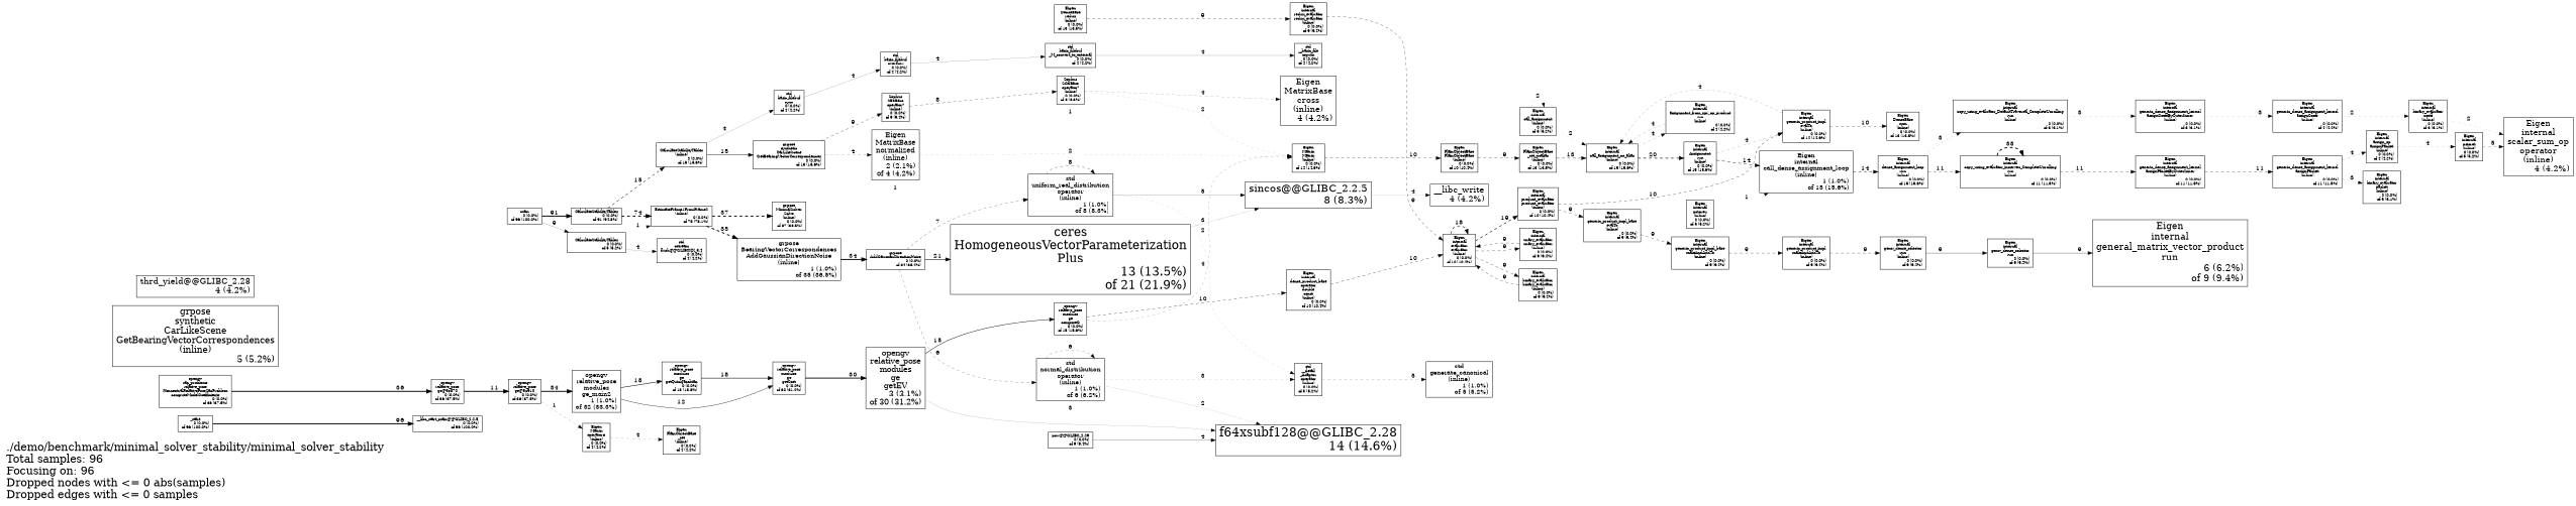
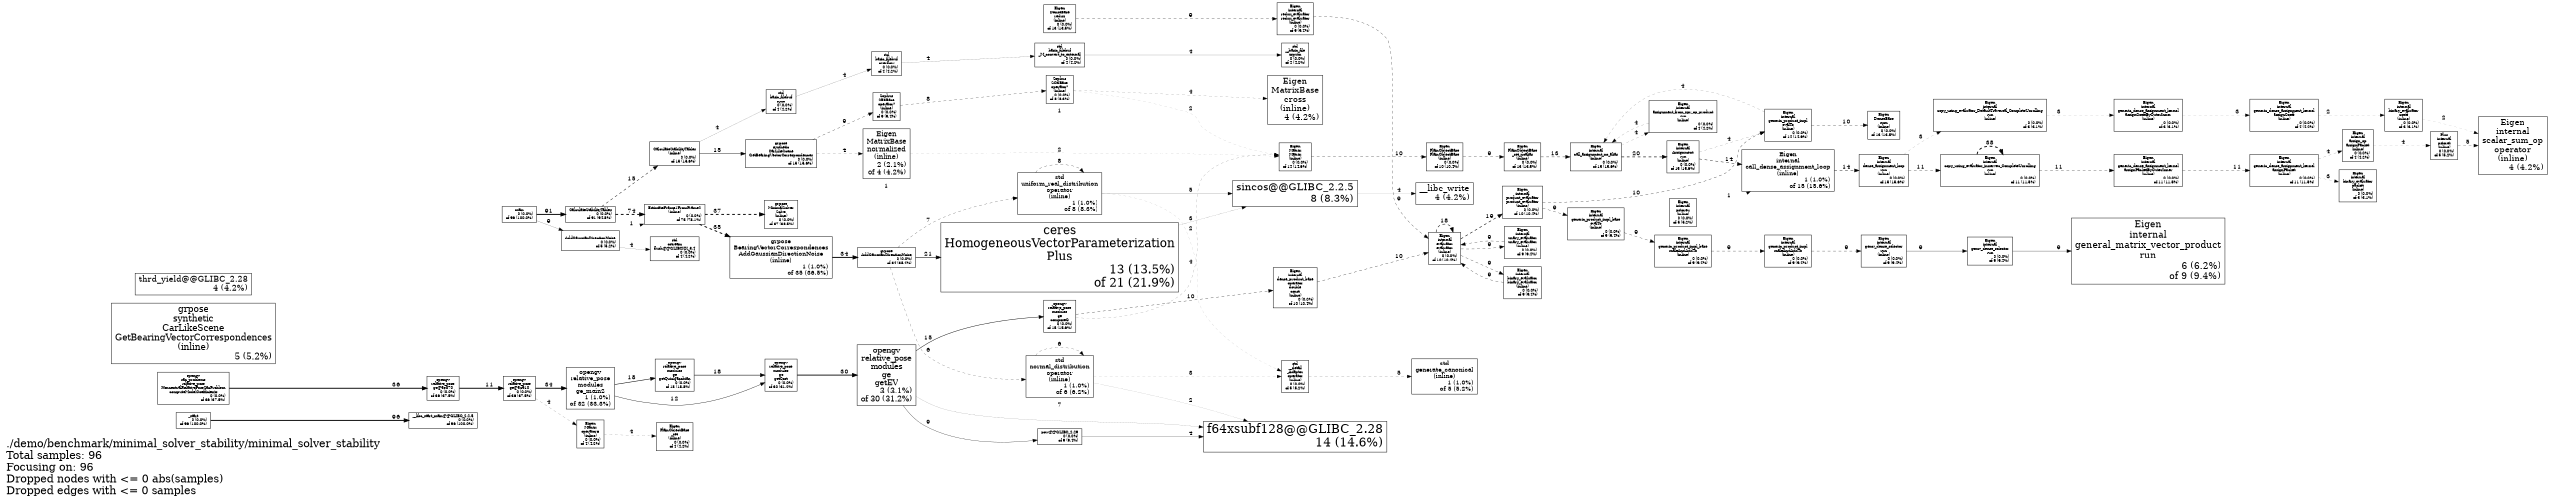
  digraph {
    rankdir=LR
    node [fontsize=8.0 shape=box]
    edge [style="setlinewidth(0.562500),dashed" weight=2]
    n1 [fontsize=24 height=0.25 label="./demo/benchmark/minimal_solver_stability/minimal_solver_stability\lTotal samples: 96\lFocusing on: 96\lDropped nodes with <= 0 abs(samples)\lDropped edges with <= 0 samples\l" shape=plaintext width=0.375]
    n2 [height=0.25 label="__libc_start_main@@GLIBC_2.2.5\n0 (0.0%)\rof 96 (100.0%)\r" width=0.375]
    n3 [height=0.25 label="main\n0 (0.0%)\rof 96 (100.0%)\r" width=0.375]
    n4 [height=0.25 label="CalculateStabilityTables\n0 (0.0%)\rof 91 (94.8%)\r" width=0.375]
-   n5 [height=0.25 label="\nCalculateStabilityTables\n0 (0.0%)\rof 5 (5.2%)\r" width=0.375]
+   n5 [height=0.25 label="\nAddGaussianDirectionNoise\n0 (0.0%)\rof 5 (5.2%)\r" width=0.375]
    n6 [height=0.25 label="_start\n0 (0.0%)\rof 96 (100.0%)\r" width=0.375]
    n7 [height=0.25 label="EstimateFrame1FromFrame2\n(inline)\n0 (0.0%)\rof 75 (78.1%)\r" width=0.375]
    n8 [height=0.25 label="\nCalculateStabilityTables\n(inline)\n0 (0.0%)\rof 15 (15.6%)\r" width=0.375]
    n9 [height=0.25 label="std\nostream\nflush@@GLIBCXX_3.4\n0 (0.0%)\rof 4 (4.2%)\r" width=0.375]
    n10 [height=0.25 label="grpose\nMinimalSolver\nSolve\n(inline)\n0 (0.0%)\rof 37 (38.5%)\r" width=0.375]
    n11 [fontsize=13.1 height=0.25 label="grpose\nBearingVectorCorrespondences\nAddGaussianDirectionNoise\n(inline)\n1 (1.0%)\rof 35 (36.5%)\r" width=0.375]
    n12 [height=0.25 label="grpose\nsynthetic\nCarLikeScene\nGetBearingVectorCorrespondences\n0 (0.0%)\rof 15 (15.6%)\r" width=0.375]
    n13 [height=0.25 label="std\nbasic_filebuf\nsync\n0 (0.0%)\rof 4 (4.2%)\r" width=0.375]
    n14 [height=0.25 label="grpose\nAddGaussianDirectionNoise\n0 (0.0%)\rof 34 (35.4%)\r" width=0.375]
    n15 [height=0.25 label="opengv\nsac_problems\nrelative_pose\nNoncentralRelativePoseSacProblem\ncomputeModelCoefficients\n0 (0.0%)\rof 36 (37.5%)\r" width=0.375]
    n16 [height=0.25 label="opengv\nrelative_pose\nge@5e870\n0 (0.0%)\rof 36 (37.5%)\r" width=0.375]
    n17 [height=0.25 label="opengv\nrelative_pose\nge@5c910\n0 (0.0%)\rof 36 (37.5%)\r" width=0.375]
    n18 [fontsize=13.1 height=0.25 label="opengv\nrelative_pose\nmodules\nge_main2\n1 (1.0%)\rof 32 (33.3%)\r" width=0.375]
    n19 [height=0.25 label="Eigen\nMatrix\noperator=\n(inline)\n0 (0.0%)\rof 4 (4.2%)\r" width=0.375]
    n20 [height=0.25 label="opengv\nrelative_pose\nmodules\nge\ngetCost\n0 (0.0%)\rof 30 (31.2%)\r" width=0.375]
    n21 [height=0.25 label="opengv\nrelative_pose\nmodules\nge\ngetQuickJacobian\n0 (0.0%)\rof 18 (18.8%)\r" width=0.375]
    n22 [height=0.25 label="Eigen\nPlainObjectBase\n_set\n(inline)\n0 (0.0%)\rof 4 (4.2%)\r" width=0.375]
    n23 [fontsize=26.4 height=0.25 label="ceres\nHomogeneousVectorParameterization\nPlus\n13 (13.5%)\rof 21 (21.9%)\r" width=0.375]
    n24 [fontsize=13.1 height=0.25 label="std\nuniform_real_distribution\noperator\n(inline)\n1 (1.0%)\rof 8 (8.3%)\r" width=0.375]
    n25 [fontsize=13.1 height=0.25 label="std\nnormal_distribution\noperator\n(inline)\n1 (1.0%)\rof 6 (6.2%)\r" width=0.375]
    n26 [fontsize=22.4 height=0.25 label="sincos@@GLIBC_2.2.5\n8 (8.3%)\r" width=0.375]
    n27 [height=0.25 label="std\n__detail\n_Adaptor\noperator\n(inline)\n0 (0.0%)\rof 5 (5.2%)\r" width=0.375]
    n28 [fontsize=27.1 height=0.25 label="f64xsubf128@@GLIBC_2.28\n14 (14.6%)\r" width=0.375]
    n29 [fontsize=16.8 height=0.25 label="opengv\nrelative_pose\nmodules\nge\ngetEV\n3 (3.1%)\rof 30 (31.2%)\r" width=0.375]
    n30 [height=0.25 label="opengv\nrelative_pose\nmodules\nge\ncomposeG\n0 (0.0%)\rof 15 (15.6%)\r" width=0.375]
    n31 [height=0.25 label="pow@@GLIBC_2.29\n0 (0.0%)\rof 9 (9.4%)\r" width=0.375]
    n32 [height=0.25 label="Eigen\nMatrix\nMatrix\n(inline)\n0 (0.0%)\rof 14 (14.6%)\r" width=0.375]
    n33 [height=0.25 label="Eigen\ninternal\ndense_product_base\noperator\ndouble\nconst\n(inline)\n0 (0.0%)\rof 10 (10.4%)\r" width=0.375]
    n34 [fontsize=18.2 height=0.25 label="__libc_write\n4 (4.2%)\r" width=0.375]
    n35 [height=0.25 label="Sophus\nSE3Base\noperator*\n(inline)\n0 (0.0%)\rof 9 (9.4%)\r" width=0.375]
    n36 [fontsize=15.2 height=0.25 label="Eigen\nMatrixBase\nnormalized\n(inline)\n2 (2.1%)\rof 4 (4.2%)\r" width=0.375]
    n37 [height=0.25 label="Eigen\ninternal\nAssignment\nrun\n(inline)\n0 (0.0%)\rof 15 (15.6%)\r" width=0.375]
    n38 [fontsize=13.1 height=0.25 label="Eigen\ninternal\ncall_dense_assignment_loop\n(inline)\n1 (1.0%)\rof 15 (15.6%)\r" width=0.375]
    n39 [height=0.25 label="Eigen\ninternal\ngeneric_product_impl\nevalTo\n(inline)\n0 (0.0%)\rof 14 (14.6%)\r" width=0.375]
    n40 [height=0.25 label="Eigen\ninternal\ndense_assignment_loop\nrun\n(inline)\n0 (0.0%)\rof 15 (15.6%)\r" width=0.375]
    n41 [height=0.25 label="Eigen\ninternal\ncall_assignment_no_alias\n(inline)\n0 (0.0%)\rof 15 (15.6%)\r" width=0.375]
    n42 [height=0.25 label="Eigen\nDenseBase\nsum\n(inline)\n0 (0.0%)\rof 13 (13.5%)\r" width=0.375]
    n43 [height=0.25 label="Eigen\ninternal\nassignment_from_xpr_op_product\nrun\n(inline)\n0 (0.0%)\rof 4 (4.2%)\r" width=0.375]
    n44 [height=0.25 label="Eigen\ninternal\ncopy_using_evaluator_innervec_CompleteUnrolling\nrun\n(inline)\n0 (0.0%)\rof 11 (11.5%)\r" width=0.375]
    n45 [height=0.25 label="Eigen\ninternal\ncopy_using_evaluator_DefaultTraversal_CompleteUnrolling\nrun\n(inline)\n0 (0.0%)\rof 3 (3.1%)\r" width=0.375]
    n46 [height=0.25 label="Eigen\ninternal\ngeneric_dense_assignment_kernel\nassignPacketByOuterInner\n(inline)\n0 (0.0%)\rof 11 (11.5%)\r" width=0.375]
    n47 [height=0.25 label="Eigen\ninternal\ngeneric_dense_assignment_kernel\nassignCoeffByOuterInner\n(inline)\n0 (0.0%)\rof 3 (3.1%)\r" width=0.375]
    n48 [height=0.25 label="Sophus\nSO3Base\noperator*\n(inline)\n0 (0.0%)\rof 8 (8.3%)\r" width=0.375]
    n49 [height=0.25 label="Eigen\nPlainObjectBase\nPlainObjectBase\n(inline)\n0 (0.0%)\rof 10 (10.4%)\r" width=0.375]
    n50 [height=0.25 label="Eigen\ninternal\nevaluator\nevaluator\n(inline)\n0 (0.0%)\rof 10 (10.4%)\r" width=0.375]
    n51 [height=0.25 label="Eigen\nPlainObjectBase\n_set_noalias\n(inline)\n0 (0.0%)\rof 13 (13.5%)\r" width=0.375]
    n52 [height=0.25 label="Eigen\nDenseBase\nredux\n(inline)\n0 (0.0%)\rof 13 (13.5%)\r" width=0.375]
    n53 [height=0.25 label="Eigen\ninternal\nredux_evaluator\nredux_evaluator\n(inline)\n0 (0.0%)\rof 9 (9.4%)\r" width=0.375]
    n54 [height=0.25 label="Eigen\ninternal\ngeneric_dense_assignment_kernel\nassignPacket\n(inline)\n0 (0.0%)\rof 11 (11.5%)\r" width=0.375]
    n55 [height=0.25 label="Eigen\ninternal\nassign_op\nassignPacket\n(inline)\n0 (0.0%)\rof 4 (4.2%)\r" width=0.375]
    n56 [height=0.25 label="Eigen\ninternal\nbinary_evaluator\npacket\n(inline)\n0 (0.0%)\rof 3 (3.1%)\r" width=0.375]
-   n57 [height=0.25 label="Eigen\ninternal\npstoret\n(inline)\n0 (0.0%)\rof 5 (5.2%)\r" width=0.375]
+   n57 [height=0.25 label="Plus\ninternal\npstoret\n(inline)\n0 (0.0%)\rof 5 (5.2%)\r" width=0.375]
    n58 [height=0.25 label="Eigen\ninternal\nproduct_evaluator\nproduct_evaluator\n(inline)\n0 (0.0%)\rof 10 (10.4%)\r" width=0.375]
    n59 [height=0.25 label="Eigen\ninternal\nbinary_evaluator\nbinary_evaluator\n(inline)\n0 (0.0%)\rof 9 (9.4%)\r" width=0.375]
    n60 [height=0.25 label="Eigen\ninternal\nunary_evaluator\nunary_evaluator\n(inline)\n0 (0.0%)\rof 9 (9.4%)\r" width=0.375]
    n61 [height=0.25 label="Eigen\ninternal\ngeneric_product_impl_base\nevalTo\n(inline)\n0 (0.0%)\rof 9 (9.4%)\r" width=0.375]
    n62 [height=0.25 label="Eigen\ninternal\ngeneric_product_impl_base\nscaleAndAddTo\n(inline)\n0 (0.0%)\rof 9 (9.4%)\r" width=0.375]
    n63 [height=0.25 label="Eigen\ninternal\ngemv_dense_selector\nrun\n0 (0.0%)\rof 9 (9.4%)\r" width=0.375]
    n64 [fontsize=20.5 height=0.25 label="Eigen\ninternal\ngeneral_matrix_vector_product\nrun\n6 (6.2%)\rof 9 (9.4%)\r" width=0.375]
    n65 [height=0.25 label="Eigen\ninternal\ngemv_dense_selector\nrun\n(inline)\n0 (0.0%)\rof 9 (9.4%)\r" width=0.375]
    n66 [height=0.25 label="Eigen\ninternal\ngeneric_product_impl\nscaleAndAddTo\n(inline)\n0 (0.0%)\rof 9 (9.4%)\r" width=0.375]
    n67 [fontsize=18.2 height=0.25 label="Eigen\nMatrixBase\ncross\n(inline)\n4 (4.2%)\r" width=0.375]
    n68 [fontsize=13.1 height=0.25 label="std\ngenerate_canonical\n(inline)\n1 (1.0%)\rof 5 (5.2%)\r" width=0.375]
-   n69 [height=0.25 label="Eigen\ninternal\ncall_assignment\n(inline)\n0 (0.0%)\rof 5 (5.2%)\r" width=0.375]
    n70 [fontsize=18.2 height=0.25 label="Eigen\ninternal\nscalar_sum_op\noperator\n(inline)\n4 (4.2%)\r" width=0.375]
    n71 [height=0.25 label="Eigen\ninternal\npstoreu\n(inline)\n0 (0.0%)\rof 5 (5.2%)\r" width=0.375]
    n72 [fontsize=19.4 height=0.25 label="grpose\nsynthetic\nCarLikeScene\nGetBearingVectorCorrespondences\n(inline)\n5 (5.2%)\r" width=0.375]
    n73 [height=0.25 label="Eigen\ninternal\ngeneric_dense_assignment_kernel\nassignCoeff\n(inline)\n0 (0.0%)\rof 4 (4.2%)\r" width=0.375]
    n74 [height=0.25 label="Eigen\ninternal\nbinary_evaluator\ncoeff\n(inline)\n0 (0.0%)\rof 3 (3.1%)\r" width=0.375]
    n75 [height=0.25 label="std\n__basic_file\nxsputn\n0 (0.0%)\rof 4 (4.2%)\r" width=0.375]
    n76 [height=0.25 label="std\nbasic_filebuf\n_M_convert_to_external\n0 (0.0%)\rof 4 (4.2%)\r" width=0.375]
    n77 [height=0.25 label="std\nbasic_filebuf\noverflow\n0 (0.0%)\rof 4 (4.2%)\r" width=0.375]
    n78 [fontsize=18.2 height=0.25 label="thrd_yield@@GLIBC_2.28\n4 (4.2%)\r" width=0.375]
    n3 -> n4 [label=91 style="setlinewidth(2.000000)" weight=23]
    n3 -> n5 [label=9 style="setlinewidth(0.312500)" weight=3]
    n4 -> n7 [label=74 style="setlinewidth(2.000000),dashed" weight=20]
    n4 -> n8 [label=15 style="setlinewidth(0.937500),dashed" weight=6]
    n5 -> n7 [label=1 style="setlinewidth(0.062500),dashed" weight=1]
    n5 -> n9 [label=4 style="setlinewidth(0.250000)"]
    n6 -> n2 [label=96 style="setlinewidth(2.000000)" weight=24]
    n7 -> n10 [label=37 style="setlinewidth(2.000000),dashed" weight=12]
    n7 -> n11 [label=35 style="setlinewidth(2.000000),dashed" weight=12]
    n8 -> n12 [label=15 style="setlinewidth(0.937500)" weight=6]
    n8 -> n13 [label=4 style="setlinewidth(0.250000)"]
    n11 -> n14 [label=34 style="setlinewidth(2.000000)" weight=11]
    n12 -> n24 [label=1 style="setlinewidth(0.062500),dashed" weight=1]
    n12 -> n35 [label=9 weight=4]
    n12 -> n36 [label=4 style="setlinewidth(0.250000),dashed"]
    n13 -> n77 [label=4 style="setlinewidth(0.250000)"]
    n14 -> n23 [label=21 style="setlinewidth(1.312500)" weight=8]
    n14 -> n24 [label=7 style="setlinewidth(0.437500),dashed" weight=3]
    n14 -> n25 [label=6 style="setlinewidth(0.375000),dashed" weight=3]
    n15 -> n16 [label=36 style="setlinewidth(2.000000)" weight=12]
    n16 -> n17 [label=11 style="setlinewidth(2.000000)" weight=12]
    n17 -> n18 [label=34 style="setlinewidth(2.000000)" weight=11]
-   n17 -> n19 [label=1 style="setlinewidth(0.250000),dashed"]
+   n17 -> n19 [label=4 style="setlinewidth(0.250000),dashed"]
    n18 -> n20 [label=12 style="setlinewidth(0.750000)" weight=5]
    n18 -> n21 [label=18 style="setlinewidth(1.125000)" weight=7]
    n19 -> n22 [label=4 style="setlinewidth(0.250000),dashed"]
    n20 -> n29 [label=30 style="setlinewidth(1.875000)" weight=10]
    n21 -> n20 [label=18 style="setlinewidth(1.125000)" weight=7]
    n23 -> n26 [label=3 style="setlinewidth(0.187500)"]
    n24 -> n24 [label=8 style="setlinewidth(0.500000),dashed" weight=4]
    n24 -> n26 [label=5 style="setlinewidth(0.312500)" weight=3]
    n24 -> n27 [label=2 style="setlinewidth(0.125000),dashed" weight=1]
    n25 -> n25 [label=6 style="setlinewidth(0.375000),dashed" weight=3]
    n25 -> n27 [label=3 style="setlinewidth(0.187500),dashed"]
    n25 -> n28 [label=2 style="setlinewidth(0.125000)" weight=1]
    n26 -> n34 [label=4 style="setlinewidth(0.250000)"]
    n27 -> n68 [label=5 style="setlinewidth(0.312500),dashed" weight=3]
-   n29 -> n28 [label=3 style="setlinewidth(0.187500)"]
+   n29 -> n28 [label=7 style="setlinewidth(0.187500)"]
    n29 -> n30 [label=15 style="setlinewidth(0.937500)" weight=6]
+   n29 -> n31 [label=9 style="setlinewidth(0.562500)" weight=4]
    n30 -> n32 [label=4 style="setlinewidth(0.250000),dashed"]
    n30 -> n33 [label=10 style="setlinewidth(0.625000),dashed" weight=5]
    n31 -> n28 [label=4 style="setlinewidth(0.562500)" weight=4]
    n32 -> n49 [label=10 style="setlinewidth(0.625000),dashed" weight=5]
    n33 -> n50 [label=10 style="setlinewidth(0.625000),dashed" weight=5]
    n35 -> n32 [label=1 style="setlinewidth(0.062500),dashed" weight=1]
    n35 -> n48 [label=8 style="setlinewidth(0.500000),dashed" weight=4]
    n36 -> n32 [label=2 style="setlinewidth(0.125000),dashed" weight=1]
    n37 -> n38 [label=14 style="setlinewidth(0.875000),dashed" weight=6]
    n37 -> n39 [label=4 style="setlinewidth(0.250000),dashed"]
    n38 -> n40 [label=14 style="setlinewidth(0.875000),dashed" weight=6]
    n39 -> n41 [label=4 style="setlinewidth(0.250000),dashed"]
    n39 -> n42 [label=10 style="setlinewidth(0.625000),dashed" weight=5]
    n40 -> n44 [label=11 style="setlinewidth(0.687500),dashed" weight=5]
    n40 -> n45 [label=3 style="setlinewidth(0.187500),dashed"]
    n41 -> n37 [label=20 style="setlinewidth(1.250000),dashed" weight=8]
    n41 -> n43 [label=4 style="setlinewidth(0.250000),dashed"]
    n43 -> n41 [label=4 style="setlinewidth(0.250000),dashed"]
    n44 -> n44 [label=38 style="setlinewidth(2.000000),dashed" weight=12]
    n44 -> n46 [label=11 style="setlinewidth(0.687500),dashed" weight=5]
    n45 -> n47 [label=3 style="setlinewidth(0.187500),dashed"]
    n46 -> n54 [label=11 style="setlinewidth(0.687500),dashed" weight=5]
    n47 -> n73 [label=3 style="setlinewidth(0.187500),dashed"]
    n48 -> n32 [label=2 style="setlinewidth(0.125000),dashed" weight=1]
    n48 -> n67 [label=4 style="setlinewidth(0.250000),dashed"]
    n49 -> n51 [label=9 weight=4]
    n50 -> n50 [label=18 style="setlinewidth(1.125000),dashed" weight=7]
    n50 -> n58 [label=19 style="setlinewidth(1.187500),dashed" weight=7]
    n50 -> n59 [label=9 weight=4]
    n50 -> n60 [label=9 weight=4]
    n51 -> n41 [label=13 style="setlinewidth(0.812500),dashed" weight=6]
    n52 -> n53 [label=9 weight=4]
    n53 -> n50 [label=9 weight=4]
    n54 -> n55 [label=4 style="setlinewidth(0.250000),dashed"]
    n54 -> n56 [label=3 style="setlinewidth(0.187500),dashed"]
    n55 -> n57 [label=4 style="setlinewidth(0.250000),dashed"]
    n57 -> n70 [label=5 style="setlinewidth(0.312500),dashed" weight=3]
    n58 -> n39 [label=10 style="setlinewidth(0.625000),dashed" weight=5]
    n58 -> n61 [label=9 weight=4]
    n59 -> n50 [label=9 weight=4]
    n60 -> n50 [label=9 weight=4]
    n61 -> n62 [label=9 weight=4]
    n62 -> n66 [label=9 weight=4]
    n63 -> n64 [label=9 style="setlinewidth(0.562500)" weight=4]
    n65 -> n63 [label=9 style="setlinewidth(0.562500)" weight=4]
    n66 -> n65 [label=9 weight=4]
-   n69 -> n41 [label=2 style="setlinewidth(0.125000),dashed" weight=1]
-   n69 -> n69 [label=2 style="setlinewidth(0.125000),dashed" weight=1]
    n71 -> n38 [label=1 style="setlinewidth(0.062500),dashed" weight=1]
    n73 -> n74 [label=2 style="setlinewidth(0.125000),dashed" weight=1]
    n74 -> n70 [label=2 style="setlinewidth(0.125000),dashed" weight=1]
    n76 -> n75 [label=4 style="setlinewidth(0.250000)"]
    n77 -> n76 [label=4 style="setlinewidth(0.250000)"]
  }
